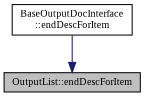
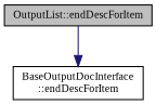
  digraph {
    rankdir=TB
    fontname="Liberation Serif"
    node [color=black fontname="Liberation Serif" fontsize=10 shape=record style=filled]
    n1 [fillcolor=grey75 fontcolor=black height=0.2 label="OutputList::endDescForItem" width=0.4]
    n2 [fillcolor=white height=0.2 label="BaseOutputDocInterface\l::endDescForItem" width=0.4]
-   n2 -> n1 [color=midnightblue fontname="Liberation Serif" fontsize=10 labelfontname=Helvetica labelfontsize=10 style=solid]
+   n1 -> n2 [color=midnightblue fontname="Liberation Serif" fontsize=10 labelfontname=Helvetica labelfontsize=10 style=solid]
  }
